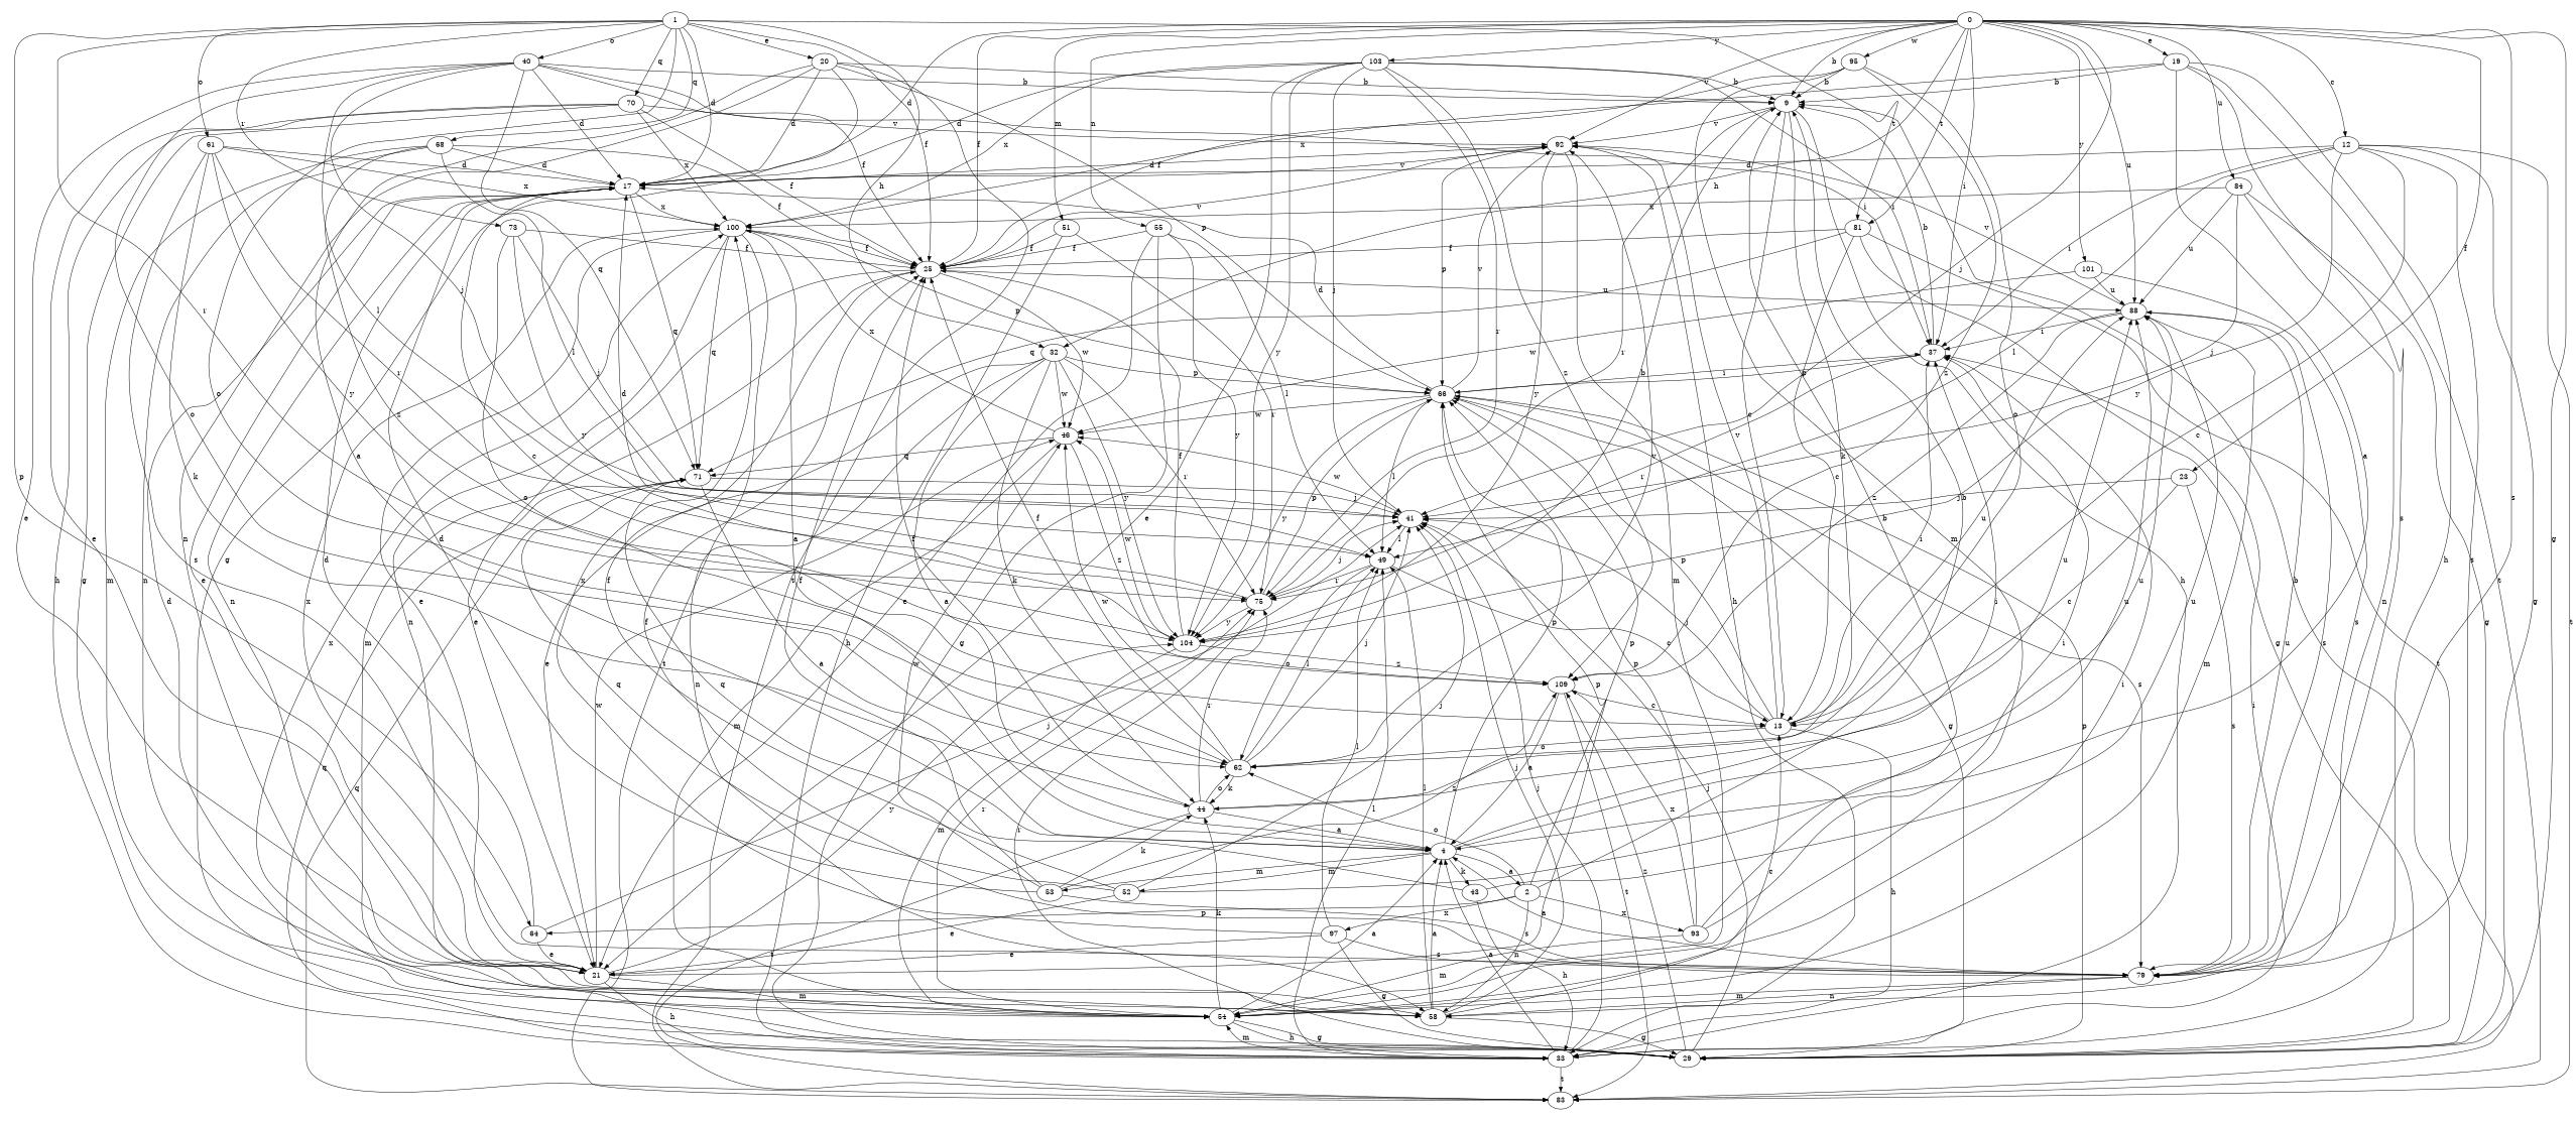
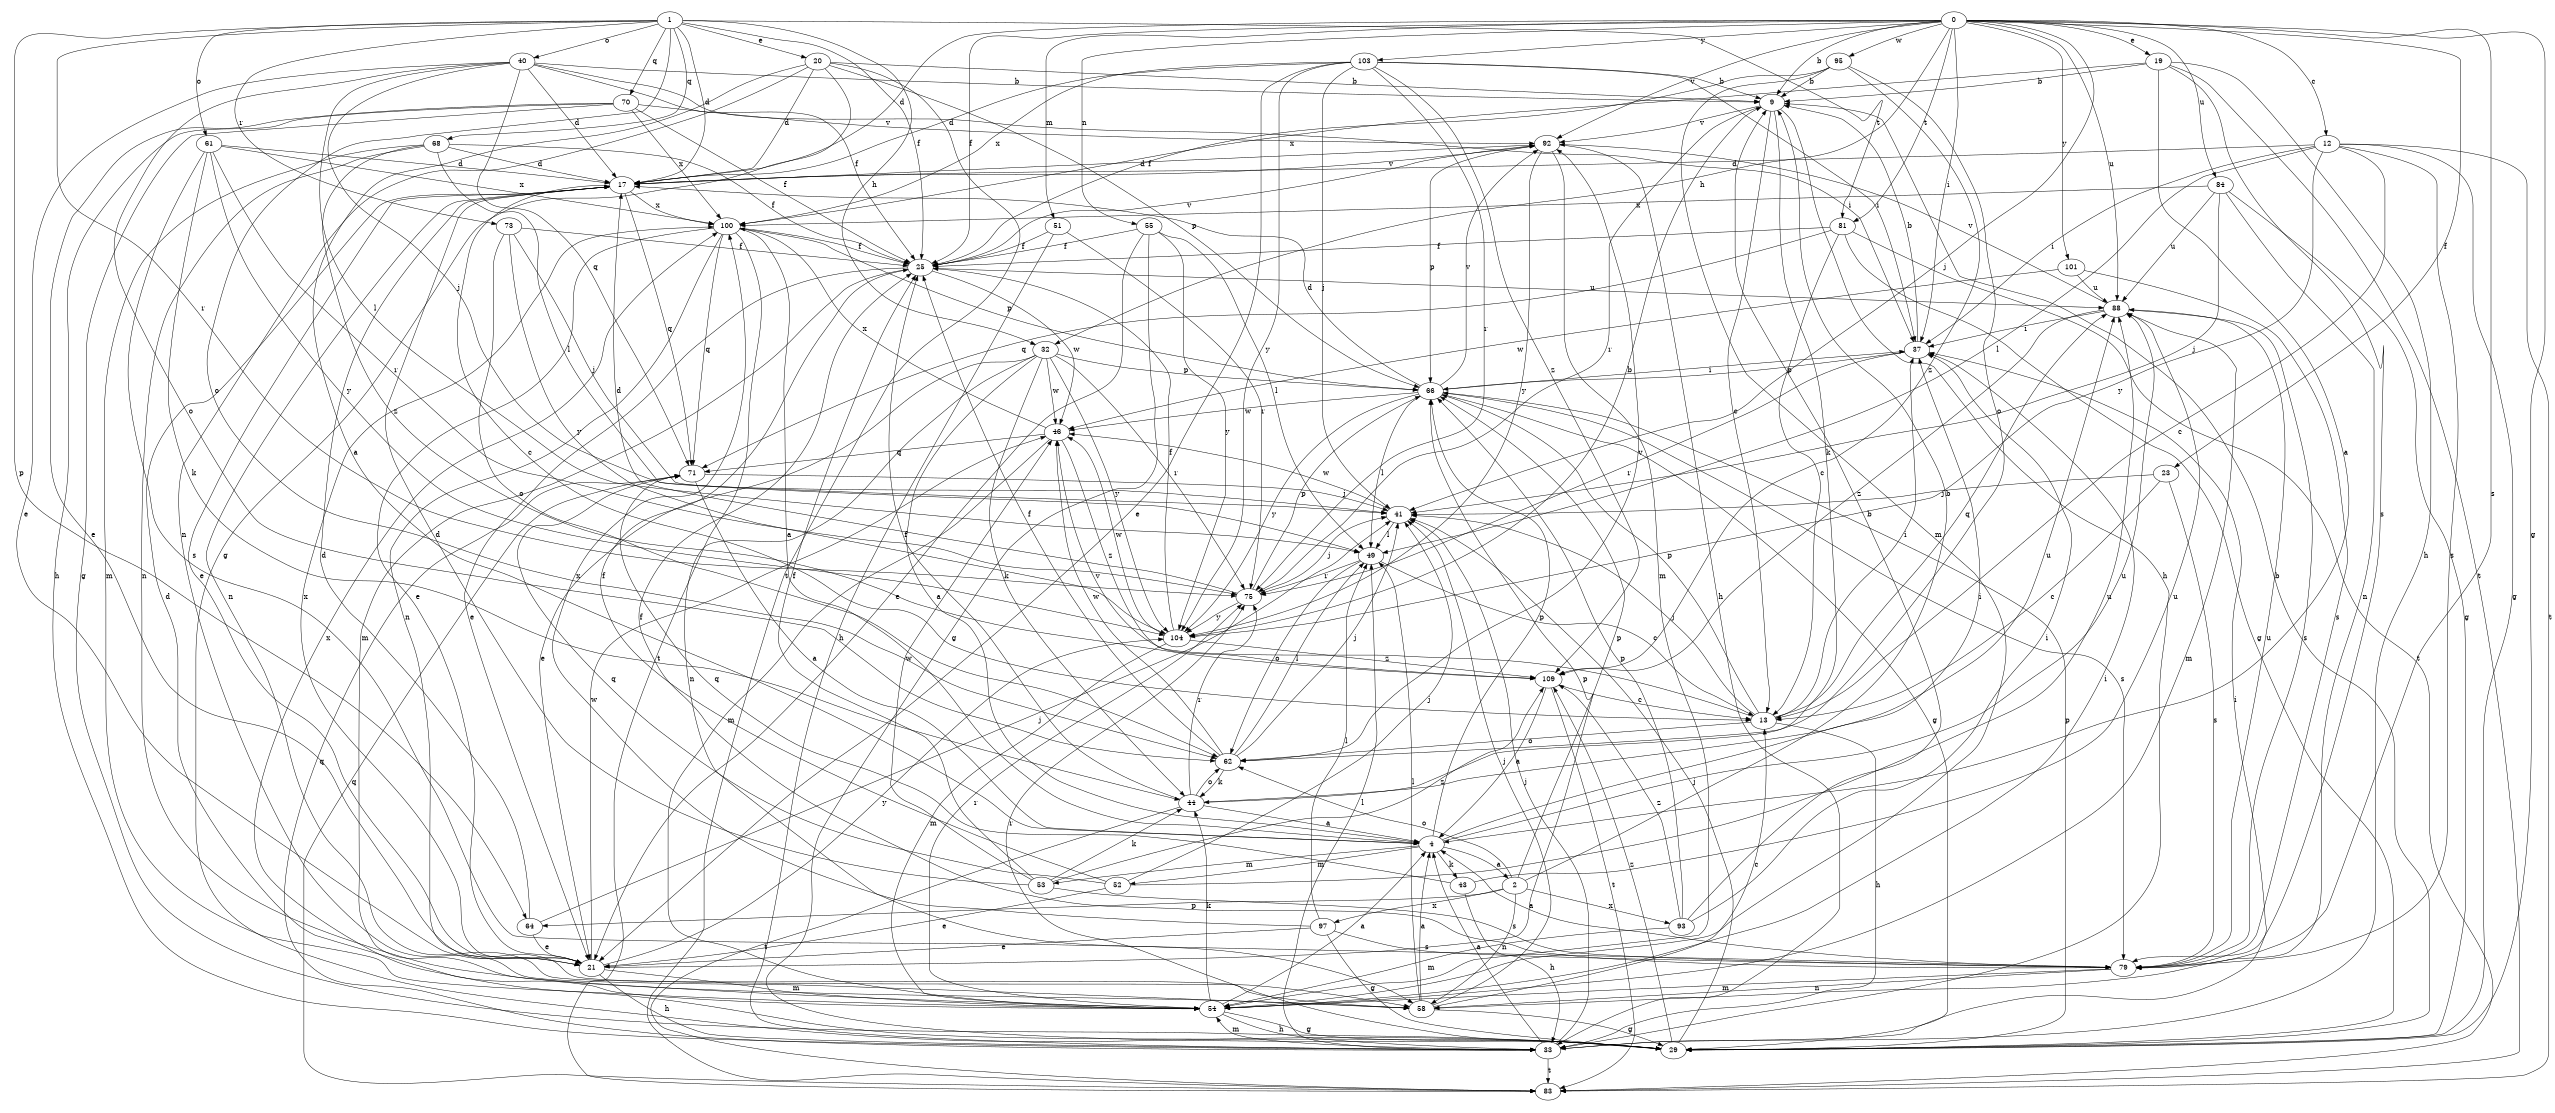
  strict digraph {
    0
    9
    12
    17
    19
    23
    25
    29
    32
    37
    41
    51
    55
    79
    81
    84
    88
    92
    95
    101
    103
    75
    13
    33
    44
    49
    83
    104
    58
    21
    71
    100
    4
    54
    n35 [label=46]
    66
    109
    62
    1
    20
    n41 [label=40]
    61
    64
    68
    70
    73
    2
    97
    n49 [label=93]
    43
    52
    53
    0 -> 9 [label=b]
    0 -> 12 [label=c]
    0 -> 17 [label=d]
    0 -> 19 [label=e]
    0 -> 23 [label=f]
    0 -> 25 [label=f]
    0 -> 29 [label=g]
    0 -> 32 [label=h]
    0 -> 37 [label=i]
    0 -> 41 [label=j]
    0 -> 51 [label=m]
    0 -> 55 [label=n]
    0 -> 79 [label=s]
    0 -> 81 [label=t]
    0 -> 84 [label=u]
    0 -> 88 [label=u]
    0 -> 92 [label=v]
    0 -> 95 [label=w]
    0 -> 101 [label=y]
    0 -> 103 [label=y]
    9 -> 92 [label=v]
    9 -> 75 [label=r]
    9 -> 13 [label=c]
    9 -> 33 [label=h]
    9 -> 44 [label=k]
    12 -> 17 [label=d]
    12 -> 29 [label=g]
    12 -> 37 [label=i]
    12 -> 79 [label=s]
    12 -> 13 [label=c]
    12 -> 49 [label=l]
    12 -> 83 [label=t]
    12 -> 104 [label=y]
    17 -> 92 [label=v]
    17 -> 13 [label=c]
    17 -> 58 [label=n]
    17 -> 21 [label=e]
    17 -> 71 [label=q]
    17 -> 100 [label=x]
    19 -> 9 [label=b]
    19 -> 79 [label=s]
    19 -> 33 [label=h]
    19 -> 83 [label=t]
    19 -> 100 [label=x]
    19 -> 4 [label=a]
    23 -> 41 [label=j]
    23 -> 79 [label=s]
    23 -> 13 [label=c]
    25 -> 88 [label=u]
    25 -> 92 [label=v]
    25 -> 21 [label=e]
    25 -> 54 [label=m]
    25 -> n35 [label=w]
    29 -> 9 [label=b]
    29 -> 41 [label=j]
    29 -> 75 [label=r]
    29 -> 100 [label=x]
    29 -> 66 [label=p]
    29 -> 109 [label=z]
    32 -> 75 [label=r]
    32 -> 44 [label=k]
    32 -> 104 [label=y]
    32 -> 58 [label=n]
    32 -> 21 [label=e]
    32 -> 4 [label=a]
    32 -> n35 [label=w]
    32 -> 66 [label=p]
    37 -> 9 [label=b]
    37 -> 75 [label=r]
    37 -> 66 [label=p]
    41 -> 49 [label=l]
    41 -> n35 [label=w]
    51 -> 25 [label=f]
    51 -> 75 [label=r]
    51 -> 33 [label=h]
    55 -> 25 [label=f]
    55 -> 29 [label=g]
    55 -> 49 [label=l]
    55 -> 104 [label=y]
    55 -> 21 [label=e]
    79 -> 25 [label=f]
    79 -> 88 [label=u]
    79 -> 58 [label=n]
    79 -> 4 [label=a]
    79 -> 54 [label=m]
    81 -> 25 [label=f]
    81 -> 29 [label=g]
    81 -> 13 [label=c]
    81 -> 83 [label=t]
    81 -> 71 [label=q]
    84 -> 29 [label=g]
    84 -> 41 [label=j]
    84 -> 88 [label=u]
    84 -> 58 [label=n]
    84 -> 100 [label=x]
    88 -> 37 [label=i]
    88 -> 79 [label=s]
    88 -> 92 [label=v]
    88 -> 54 [label=m]
    88 -> 109 [label=z]
    92 -> 17 [label=d]
    92 -> 33 [label=h]
    92 -> 104 [label=y]
    92 -> 54 [label=m]
    92 -> 66 [label=p]
    95 -> 9 [label=b]
    95 -> 25 [label=f]
    95 -> 54 [label=m]
    95 -> 109 [label=z]
    95 -> 62 [label=o]
    101 -> 79 [label=s]
    101 -> 88 [label=u]
    101 -> n35 [label=w]
    103 -> 9 [label=b]
    103 -> 17 [label=d]
    103 -> 37 [label=i]
    103 -> 41 [label=j]
    103 -> 75 [label=r]
    103 -> 104 [label=y]
    103 -> 21 [label=e]
    103 -> 100 [label=x]
    103 -> 109 [label=z]
    75 -> 17 [label=d]
    75 -> 41 [label=j]
    75 -> 104 [label=y]
    75 -> 66 [label=p]
    13 -> 37 [label=i]
    13 -> 41 [label=j]
-   13 -> 88 [label=u]
-   13 -> 92 [label=v]
+   13 -> 88 [label=q]
+   13 -> n35 [label=v]
    13 -> 33 [label=h]
    13 -> 66 [label=p]
    13 -> 62 [label=o]
    33 -> 37 [label=i]
    33 -> 41 [label=j]
    33 -> 49 [label=l]
    33 -> 83 [label=t]
    33 -> 71 [label=q]
    33 -> 4 [label=a]
    33 -> 54 [label=m]
    44 -> 25 [label=f]
    44 -> 88 [label=u]
    44 -> 75 [label=r]
    44 -> 83 [label=t]
    44 -> 4 [label=a]
    44 -> 62 [label=o]
    49 -> 75 [label=r]
    49 -> 13 [label=c]
    49 -> 62 [label=o]
    83 -> 71 [label=q]
    104 -> 9 [label=b]
    104 -> 25 [label=f]
    104 -> 54 [label=m]
    104 -> n35 [label=w]
    104 -> 109 [label=z]
    58 -> 29 [label=g]
    58 -> 41 [label=j]
    58 -> 13 [label=c]
    58 -> 49 [label=l]
    58 -> 4 [label=a]
    21 -> 33 [label=h]
    21 -> 104 [label=y]
    21 -> 100 [label=x]
    21 -> 54 [label=m]
    21 -> n35 [label=w]
    21 -> 66 [label=p]
    71 -> 41 [label=j]
    71 -> 4 [label=a]
    100 -> 25 [label=f]
    100 -> 83 [label=t]
    100 -> 58 [label=n]
    100 -> 21 [label=e]
    100 -> 71 [label=q]
    100 -> 4 [label=a]
    100 -> 66 [label=p]
    4 -> 37 [label=i]
    4 -> 88 [label=u]
    4 -> 66 [label=p]
    4 -> 2 [label=a]
    4 -> 43 [label=k]
    4 -> 52 [label=m]
    4 -> 53 [label=m]
    54 -> 17 [label=d]
    54 -> 29 [label=g]
    54 -> 37 [label=i]
    54 -> 75 [label=r]
    54 -> 33 [label=h]
    54 -> 44 [label=k]
    54 -> 4 [label=a]
    n35 -> 71 [label=q]
    n35 -> 100 [label=x]
    n35 -> 54 [label=m]
    n35 -> 109 [label=z]
    66 -> 17 [label=d]
    66 -> 29 [label=g]
    66 -> 37 [label=i]
    66 -> 79 [label=s]
    66 -> 92 [label=v]
    66 -> 49 [label=l]
    66 -> 104 [label=y]
    66 -> n35 [label=w]
    109 -> 13 [label=c]
    109 -> 83 [label=t]
    109 -> 4 [label=a]
    62 -> 25 [label=f]
    62 -> 41 [label=j]
    62 -> 92 [label=v]
    62 -> 44 [label=k]
    62 -> 49 [label=l]
    62 -> n35 [label=w]
    1 -> 17 [label=d]
    1 -> 25 [label=f]
    1 -> 32 [label=h]
    1 -> 81 [label=t]
    1 -> 75 [label=r]
    1 -> 62 [label=o]
    1 -> 20 [label=e]
    1 -> n41 [label=o]
    1 -> 61 [label=o]
    1 -> 64 [label=p]
    1 -> 68 [label=q]
    1 -> 70 [label=q]
    1 -> 73 [label=r]
    20 -> 9 [label=b]
    20 -> 17 [label=d]
    20 -> 29 [label=g]
    20 -> 83 [label=t]
    20 -> 58 [label=n]
    20 -> 4 [label=a]
    20 -> 66 [label=p]
    n41 -> 9 [label=b]
    n41 -> 17 [label=d]
    n41 -> 25 [label=f]
    n41 -> 37 [label=i]
    n41 -> 41 [label=j]
    n41 -> 49 [label=l]
    n41 -> 21 [label=e]
    n41 -> 71 [label=q]
    n41 -> 62 [label=o]
    61 -> 17 [label=d]
    61 -> 79 [label=s]
    61 -> 75 [label=r]
    61 -> 44 [label=k]
    61 -> 104 [label=y]
    61 -> 100 [label=x]
    64 -> 17 [label=d]
    64 -> 41 [label=j]
    64 -> 21 [label=e]
    68 -> 17 [label=d]
    68 -> 25 [label=f]
    68 -> 49 [label=l]
    68 -> 58 [label=n]
    68 -> 54 [label=m]
    68 -> 109 [label=z]
    70 -> 25 [label=f]
    70 -> 29 [label=g]
    70 -> 92 [label=v]
    70 -> 33 [label=h]
    70 -> 21 [label=e]
    70 -> 100 [label=x]
    73 -> 25 [label=f]
    73 -> 41 [label=j]
    73 -> 104 [label=y]
    73 -> 62 [label=o]
    2 -> 9 [label=b]
    2 -> 58 [label=n]
    2 -> 66 [label=p]
    2 -> 62 [label=o]
    2 -> 64 [label=p]
    2 -> 97 [label=x]
    2 -> n49 [label=x]
    97 -> 29 [label=g]
    97 -> 79 [label=s]
    97 -> 49 [label=l]
    97 -> 21 [label=e]
    97 -> 100 [label=x]
    n49 -> 9 [label=b]
    n49 -> 37 [label=i]
    n49 -> 54 [label=m]
    n49 -> 66 [label=p]
-   n49 -> 109 [label=x]
+   n49 -> 109 [label=z]
    43 -> 88 [label=u]
    43 -> 33 [label=h]
    43 -> 71 [label=q]
    52 -> 25 [label=f]
    52 -> 41 [label=j]
    52 -> 88 [label=u]
    52 -> 21 [label=e]
    52 -> 71 [label=q]
    53 -> 17 [label=d]
    53 -> 25 [label=f]
    53 -> 79 [label=s]
    53 -> 44 [label=k]
    53 -> n35 [label=w]
    53 -> 109 [label=z]
  }
